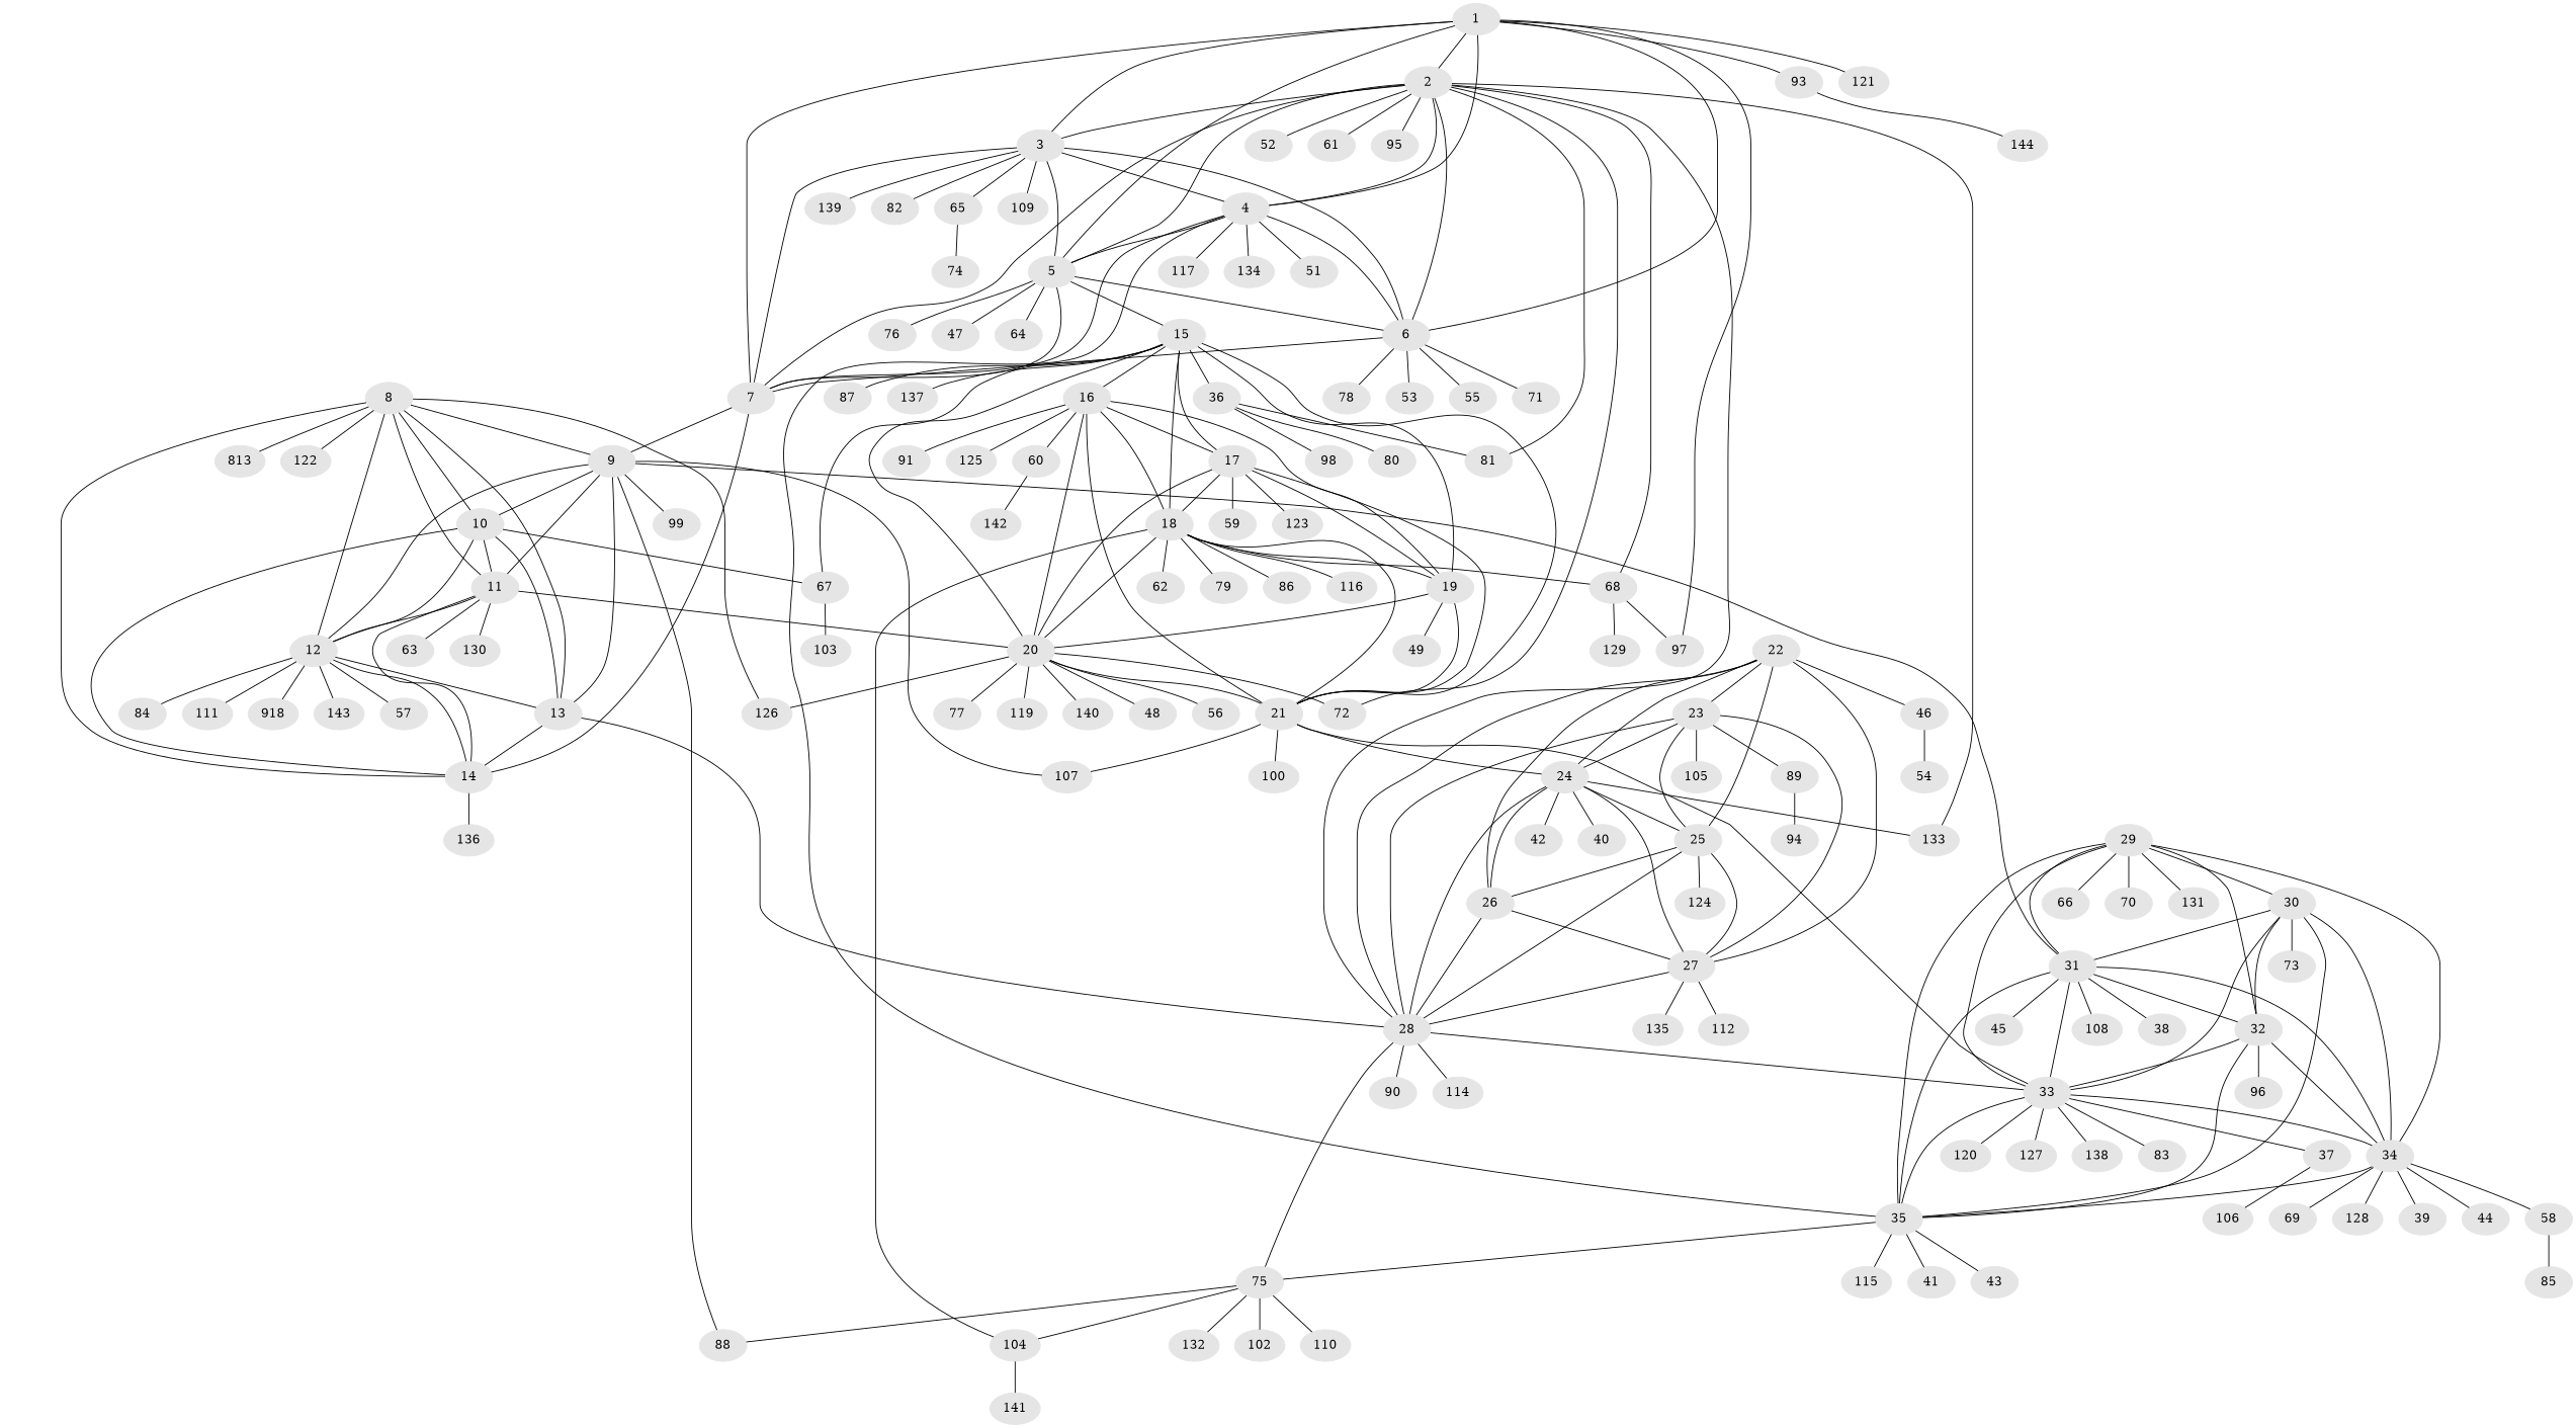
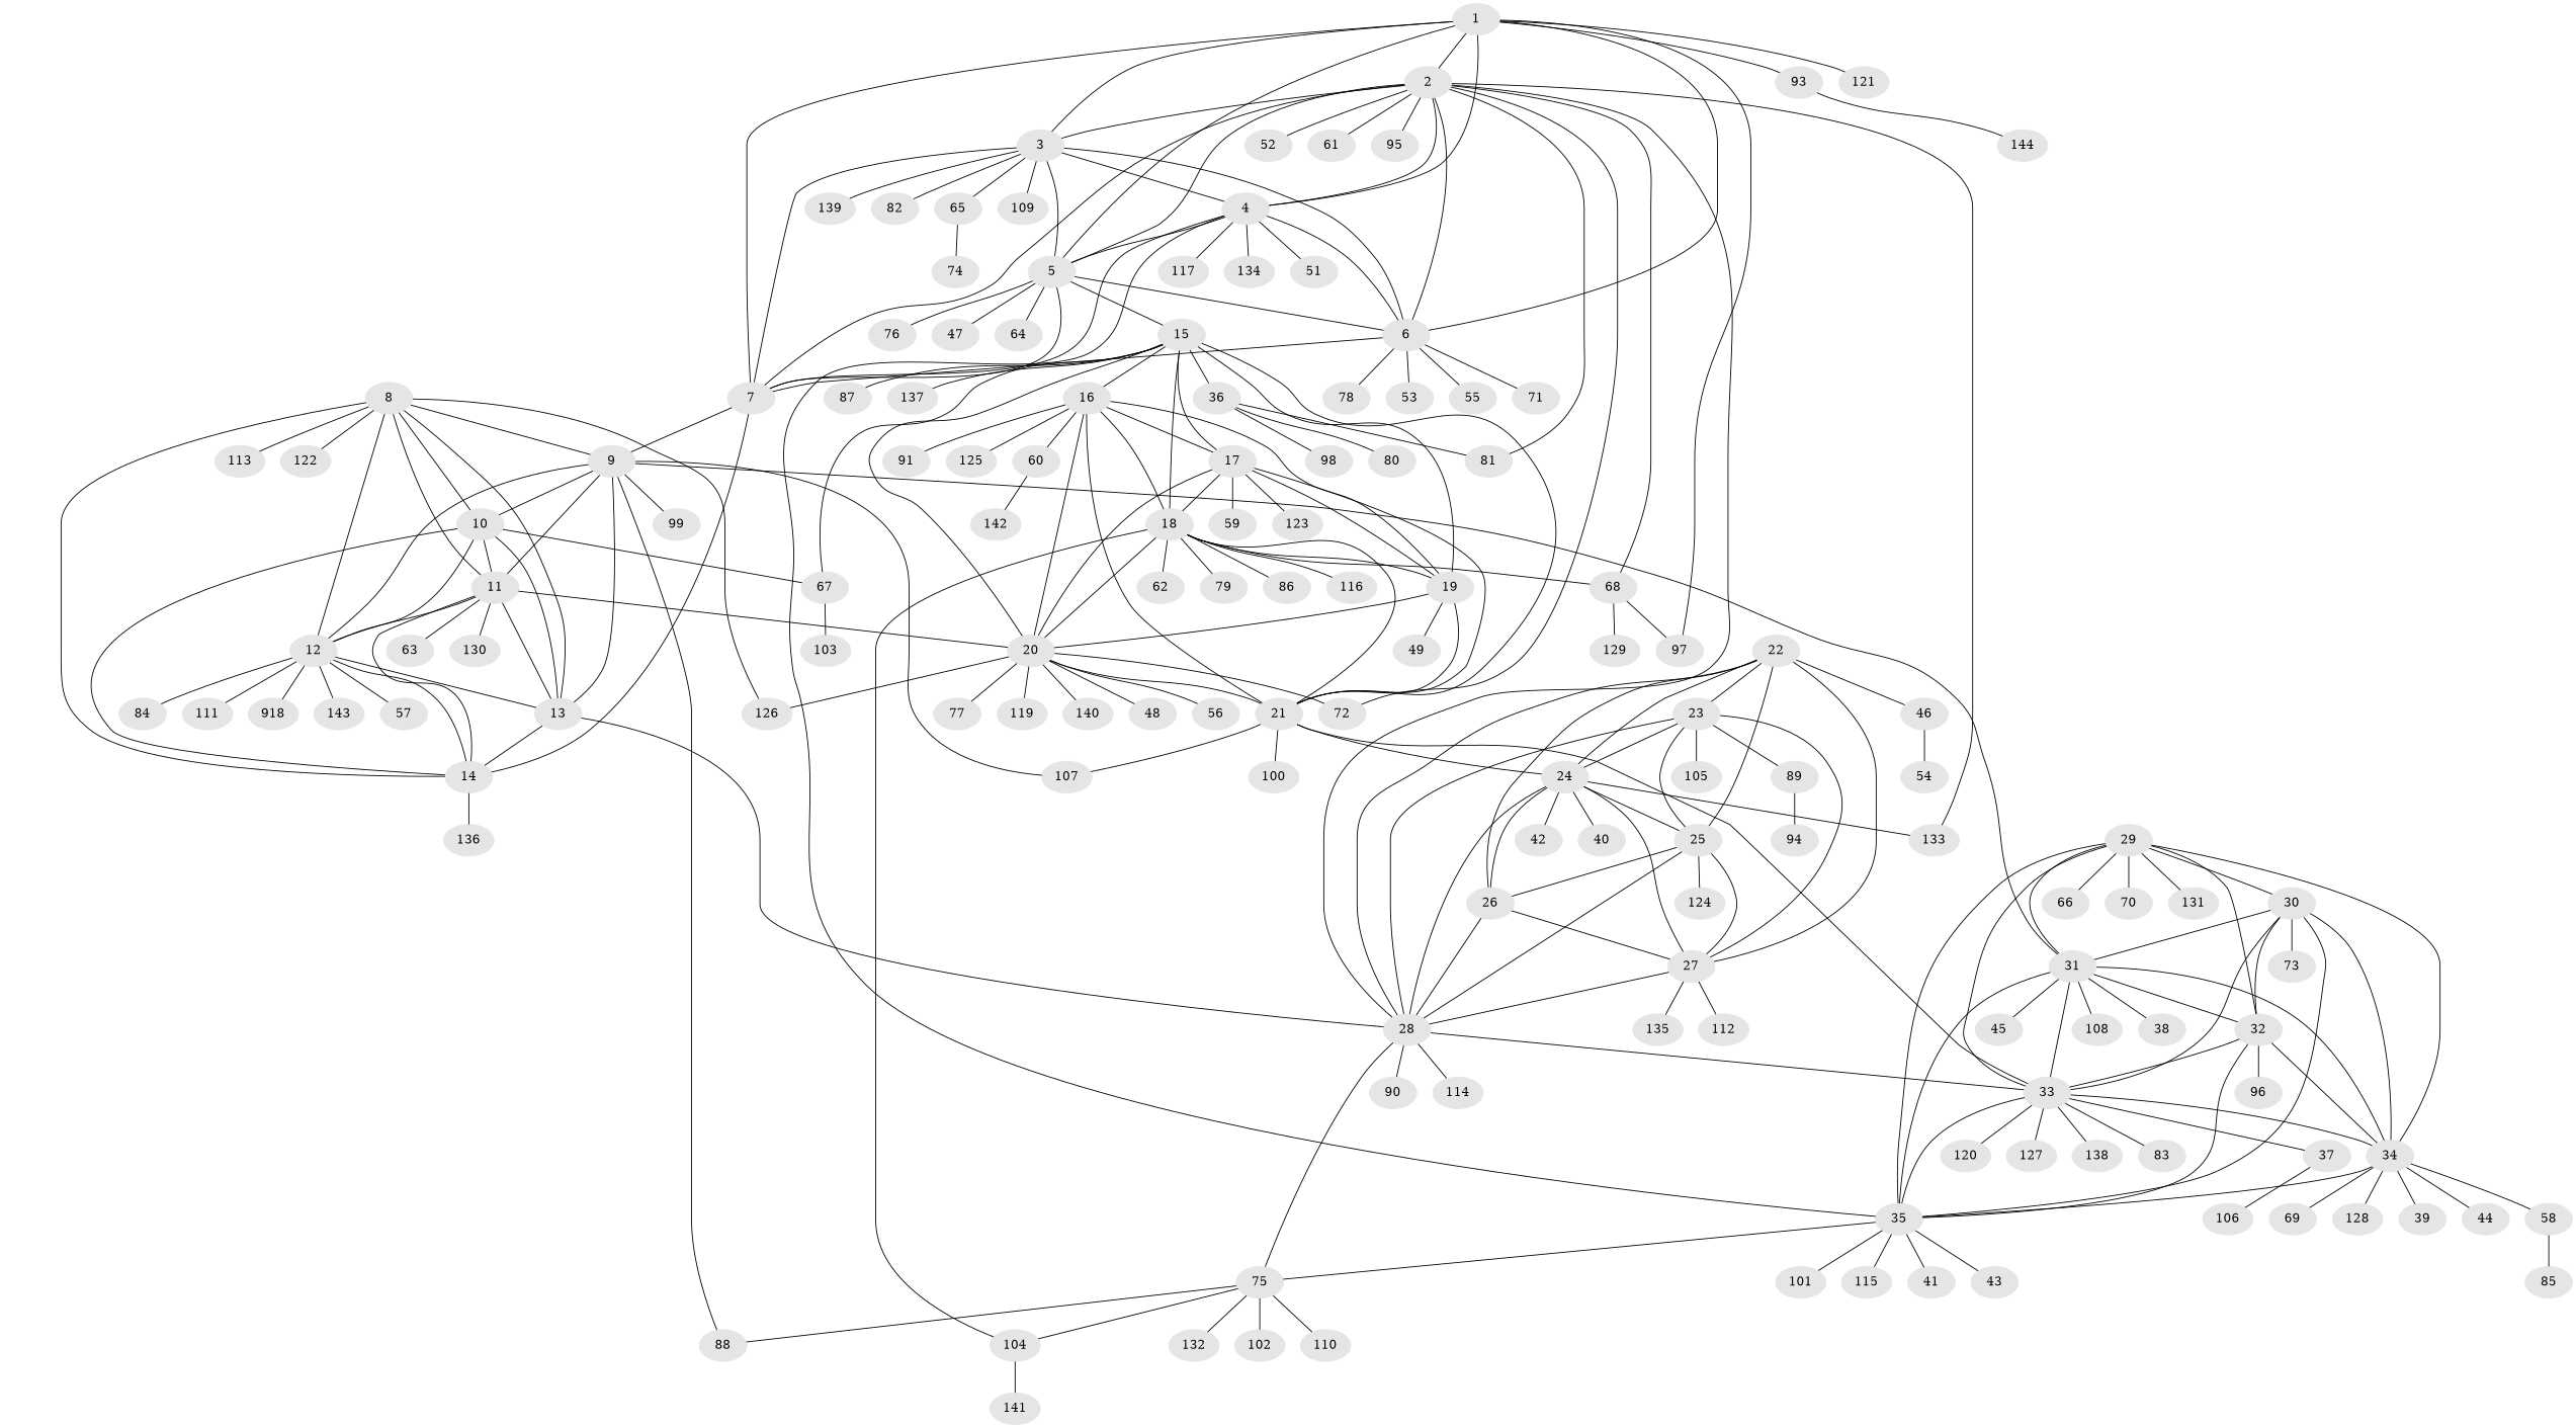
  graph {
    node [color=gray90 style=filled]
    1
    2
    3
    4
    5
    6
    7
    93
    97
    121
    28
    52
    61
    68
    72
    81
    95
    133
    65
    82
    109
    139
    35
    51
    117
    134
    15
    47
    64
    76
    53
    55
    71
    78
    9
    14
    144
    33
    75
    90
    114
    129
    74
    41
    43
+   101
    115
    67
    20
    16
    17
    18
    19
    21
    36
    87
    137
    10
    11
    12
    13
    31
    88
    99
    107
    8
-   113 [label=813]
+   113
    122
    126
    63
    130
    57
    84
    111
    n75 [label=918]
    143
    136
    32
    34
    38
    45
    108
    103
    48
    56
    77
    119
    140
    60
    91
    125
    59
    123
    62
    79
    86
    104
    116
    49
    24
    100
    80
    98
    142
    141
    25
    26
    27
    40
    42
    37
    83
    120
    127
    138
    22
    23
    46
    89
    105
    124
    112
    135
    54
    94
    102
    110
    132
    29
    30
    66
    70
    131
    73
    96
    39
    44
    58
    69
    128
    106
    85
    1 -- 2
    1 -- 3
    1 -- 4
    1 -- 5
    1 -- 6
    1 -- 7
    1 -- 93
    1 -- 97
    1 -- 121
    2 -- 3
    2 -- 4
    2 -- 5
    2 -- 6
    2 -- 7
    2 -- 28
    2 -- 52
    2 -- 61
    2 -- 68
    2 -- 72
    2 -- 81
    2 -- 95
    2 -- 133
    3 -- 4
    3 -- 5
    3 -- 6
    3 -- 7
    3 -- 65
    3 -- 82
    3 -- 109
    3 -- 139
    4 -- 5
    4 -- 6
    4 -- 7
    4 -- 35
    4 -- 51
    4 -- 117
    4 -- 134
    5 -- 6
    5 -- 7
    5 -- 15
    5 -- 47
    5 -- 64
    5 -- 76
    6 -- 7
    6 -- 53
    6 -- 55
    6 -- 71
    6 -- 78
    7 -- 9
    7 -- 14
    93 -- 144
    28 -- 33
    28 -- 75
    28 -- 90
    28 -- 114
    68 -- 97
    68 -- 129
    65 -- 74
    35 -- 75
    35 -- 41
    35 -- 43
+   35 -- 101
    35 -- 115
    15 -- 67
    15 -- 20
    15 -- 16
    15 -- 17
    15 -- 18
    15 -- 19
    15 -- 21
    15 -- 36
    15 -- 87
    15 -- 137
    9 -- 10
    9 -- 11
    9 -- 12
    9 -- 13
    9 -- 31
    9 -- 88
    9 -- 99
    9 -- 107
    14 -- 136
    33 -- 35
    33 -- 34
    33 -- 37
    33 -- 83
    33 -- 120
    33 -- 127
    33 -- 138
    75 -- 88
    75 -- 104
    75 -- 102
    75 -- 110
    75 -- 132
    67 -- 103
    20 -- 72
    20 -- 21
    20 -- 126
    20 -- 48
    20 -- 56
    20 -- 77
    20 -- 119
    20 -- 140
    16 -- 20
    16 -- 17
    16 -- 18
    16 -- 19
    16 -- 21
    16 -- 60
    16 -- 91
    16 -- 125
    17 -- 20
    17 -- 18
    17 -- 19
    17 -- 21
    17 -- 59
    17 -- 123
    18 -- 68
    18 -- 20
    18 -- 19
    18 -- 21
    18 -- 62
    18 -- 79
    18 -- 86
    18 -- 104
    18 -- 116
    19 -- 20
    19 -- 21
    19 -- 49
    21 -- 33
    21 -- 107
    21 -- 24
    21 -- 100
    36 -- 81
    36 -- 80
    36 -- 98
    10 -- 14
    10 -- 67
    10 -- 11
    10 -- 12
    10 -- 13
    11 -- 14
    11 -- 20
    11 -- 12
+   11 -- 13
    11 -- 63
    11 -- 130
    12 -- 14
    12 -- 13
    12 -- 57
    12 -- 84
    12 -- 111
    12 -- n75
    12 -- 143
    13 -- 28
    13 -- 14
    31 -- 35
    31 -- 33
    31 -- 32
    31 -- 34
    31 -- 38
    31 -- 45
    31 -- 108
    8 -- 9
    8 -- 14
    8 -- 10
    8 -- 11
    8 -- 12
    8 -- 13
    8 -- 113
    8 -- 122
    8 -- 126
    32 -- 35
    32 -- 33
    32 -- 34
    32 -- 96
    34 -- 35
    34 -- 39
    34 -- 44
    34 -- 58
    34 -- 69
    34 -- 128
    60 -- 142
    104 -- 141
    24 -- 28
    24 -- 133
    24 -- 25
    24 -- 26
    24 -- 27
    24 -- 40
    24 -- 42
    25 -- 28
    25 -- 26
    25 -- 27
    25 -- 124
    26 -- 28
    26 -- 27
    27 -- 28
    27 -- 112
    27 -- 135
    37 -- 106
    22 -- 28
    22 -- 24
    22 -- 25
    22 -- 26
    22 -- 27
    22 -- 23
    22 -- 46
    23 -- 28
    23 -- 24
    23 -- 25
    23 -- 27
    23 -- 89
    23 -- 105
    46 -- 54
    89 -- 94
    29 -- 35
    29 -- 33
    29 -- 31
    29 -- 32
    29 -- 34
    29 -- 30
    29 -- 66
    29 -- 70
    29 -- 131
    30 -- 35
    30 -- 33
    30 -- 31
    30 -- 32
    30 -- 34
    30 -- 73
    58 -- 85
  }
